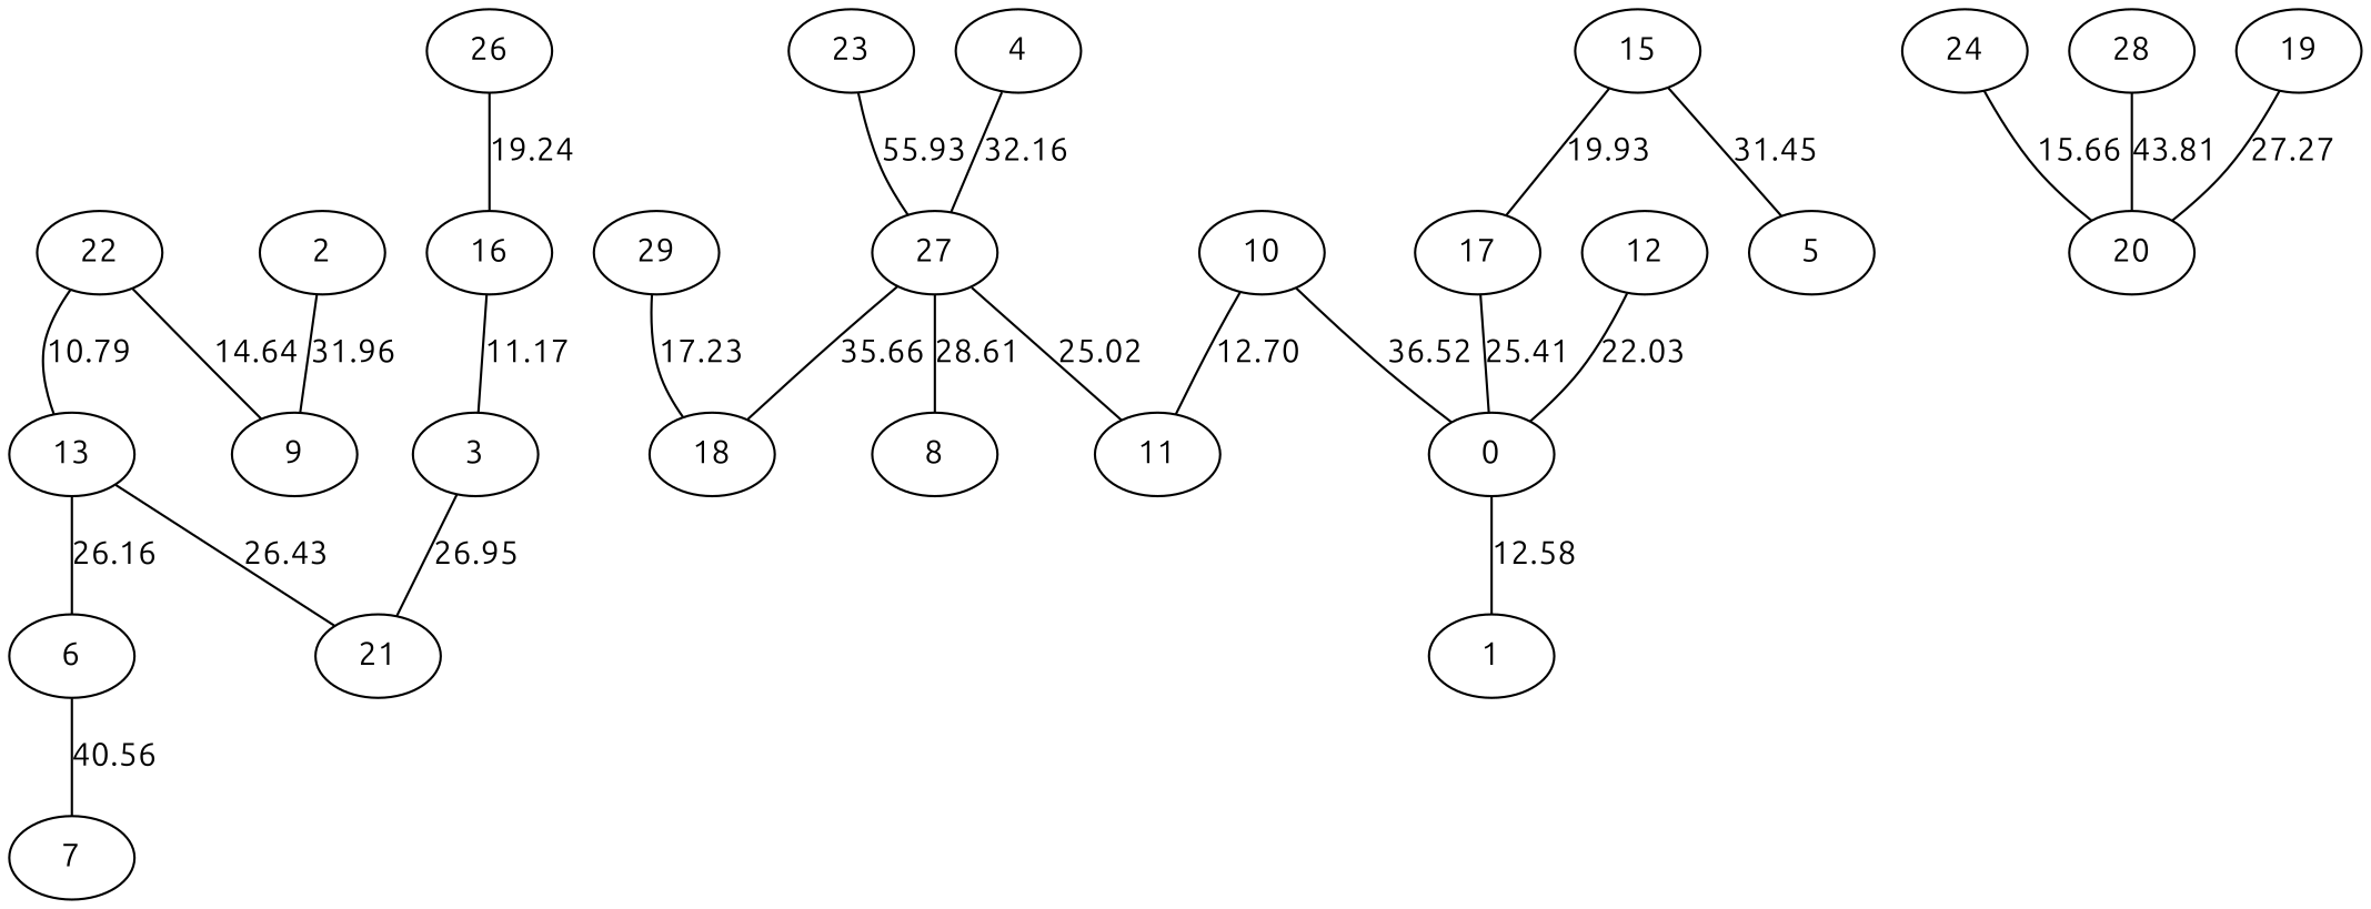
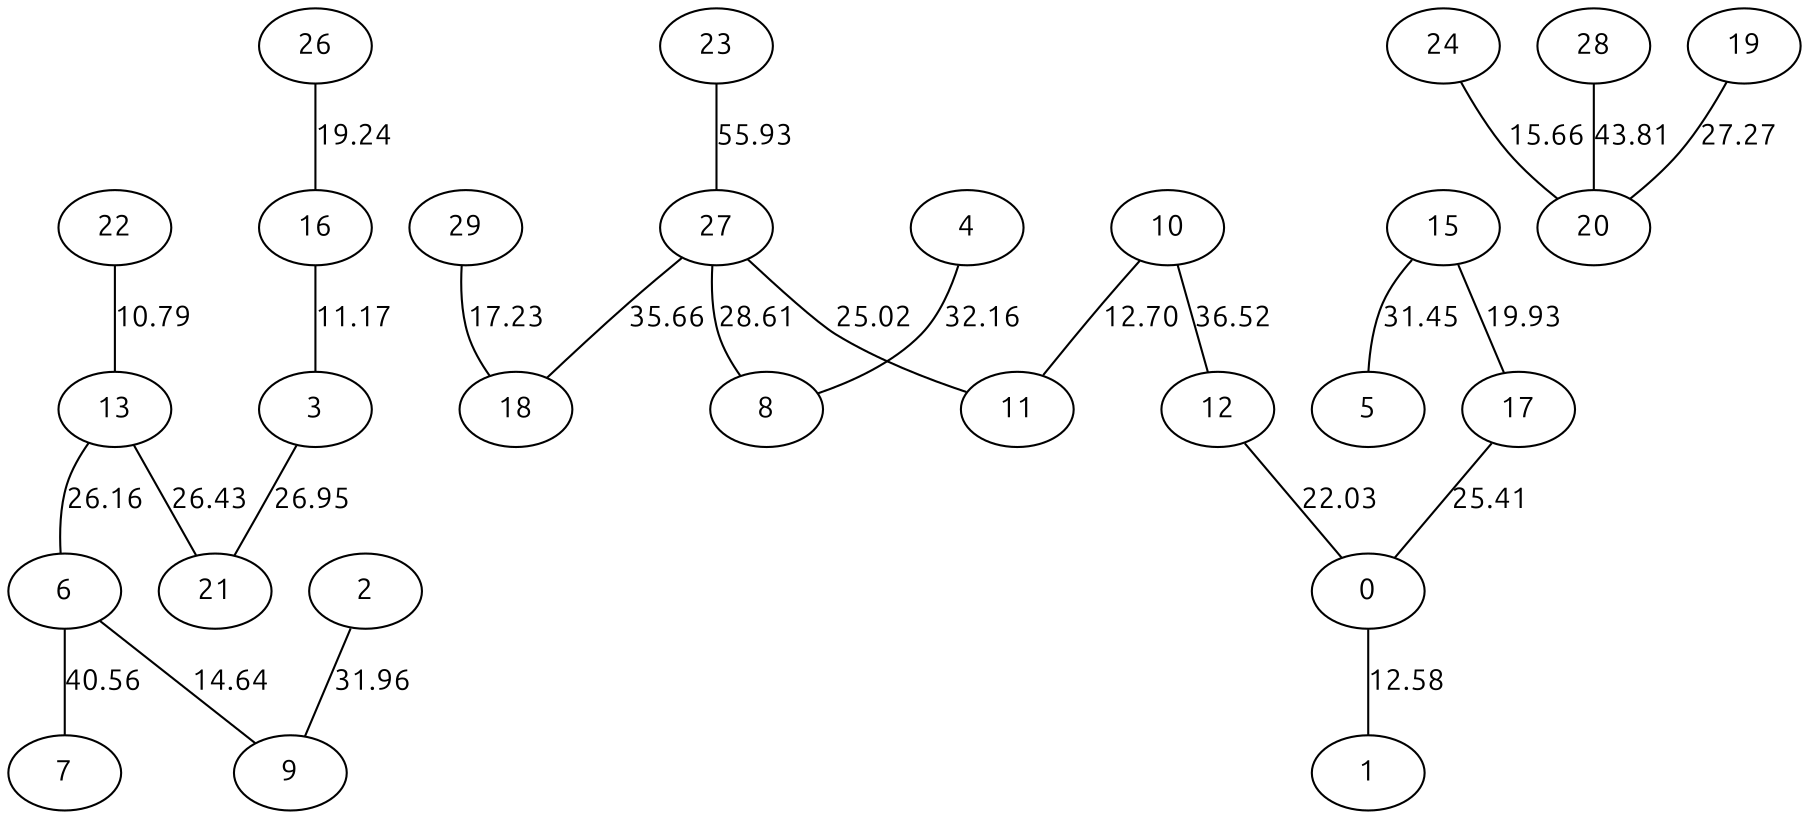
  graph {
    fontname=Ubuntu
    node [fontname=Ubuntu]
    edge [fontname=Ubuntu]
    22
    9
    13
    21
    6
    7
    23
    27
    18
    8
    11
    24
    20
    15
    5
    17
    0
    26
    16
    3
    28
    29
    10
    1
    12
    19
    2
    4
-   22 -- 9 [label=14.64]
+   6 -- 9 [label=14.64]
    22 -- 13 [label=10.79]
    13 -- 21 [label=26.43]
    13 -- 6 [label=26.16]
    6 -- 7 [label=40.56]
    23 -- 27 [label=55.93]
    27 -- 18 [label=35.66]
    27 -- 8 [label=28.61]
    27 -- 11 [label=25.02]
    24 -- 20 [label=15.66]
    15 -- 5 [label=31.45]
    15 -- 17 [label=19.93]
    17 -- 0 [label=25.41]
    0 -- 1 [label=12.58]
    26 -- 16 [label=19.24]
    16 -- 3 [label=11.17]
    3 -- 21 [label=26.95]
    28 -- 20 [label=43.81]
    29 -- 18 [label=17.23]
    10 -- 11 [label=12.70]
-   10 -- 0 [label=36.52]
+   10 -- 12 [label=36.52]
    12 -- 0 [label=22.03]
    19 -- 20 [label=27.27]
    2 -- 9 [label=31.96]
-   4 -- 27 [label=32.16]
+   4 -- 8 [label=32.16]
  }
